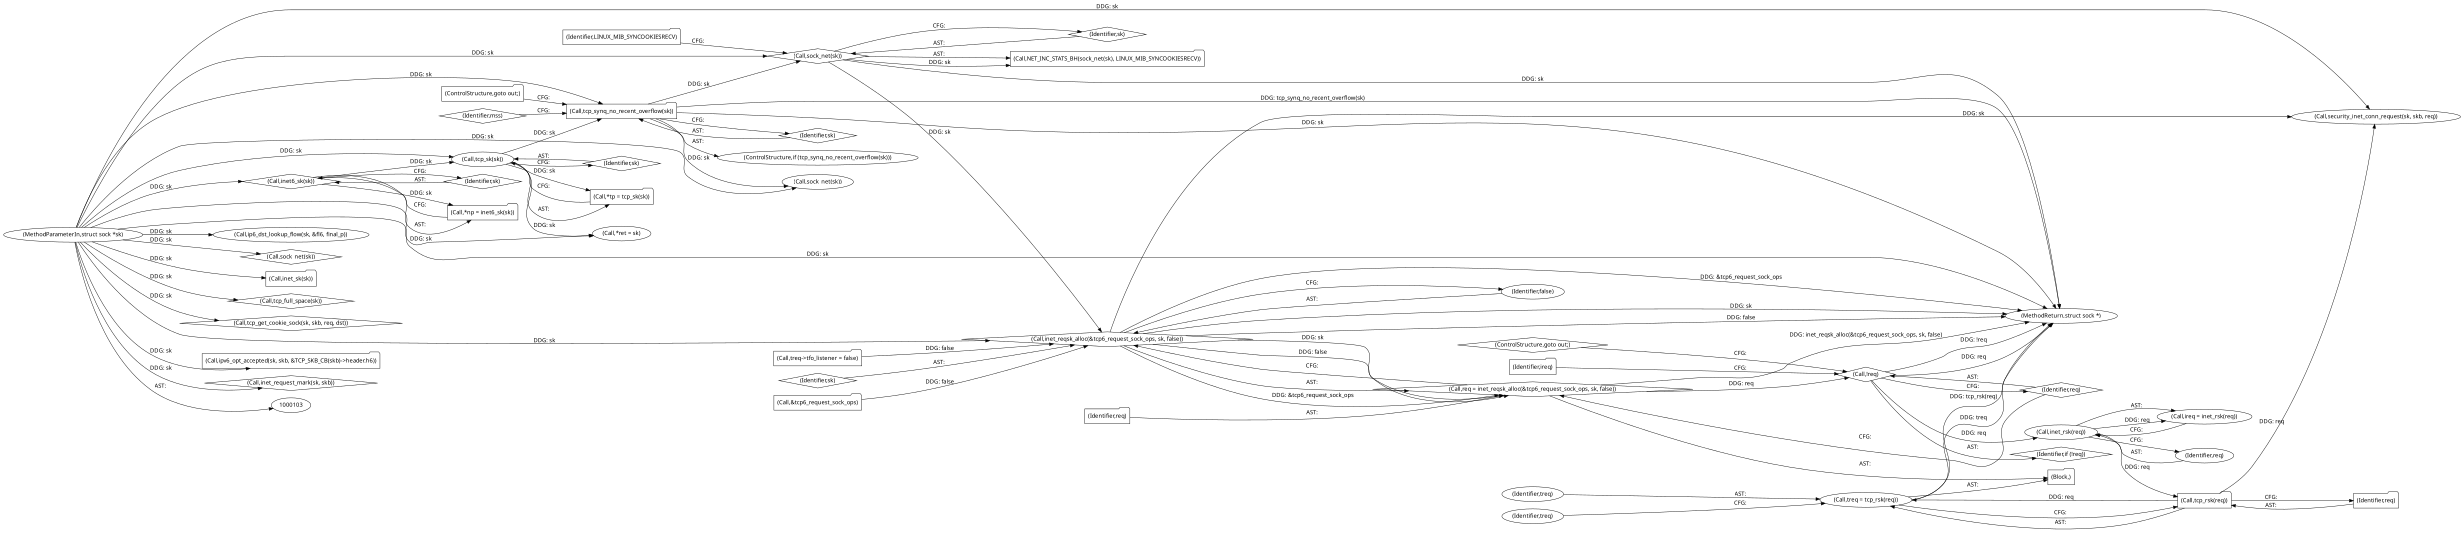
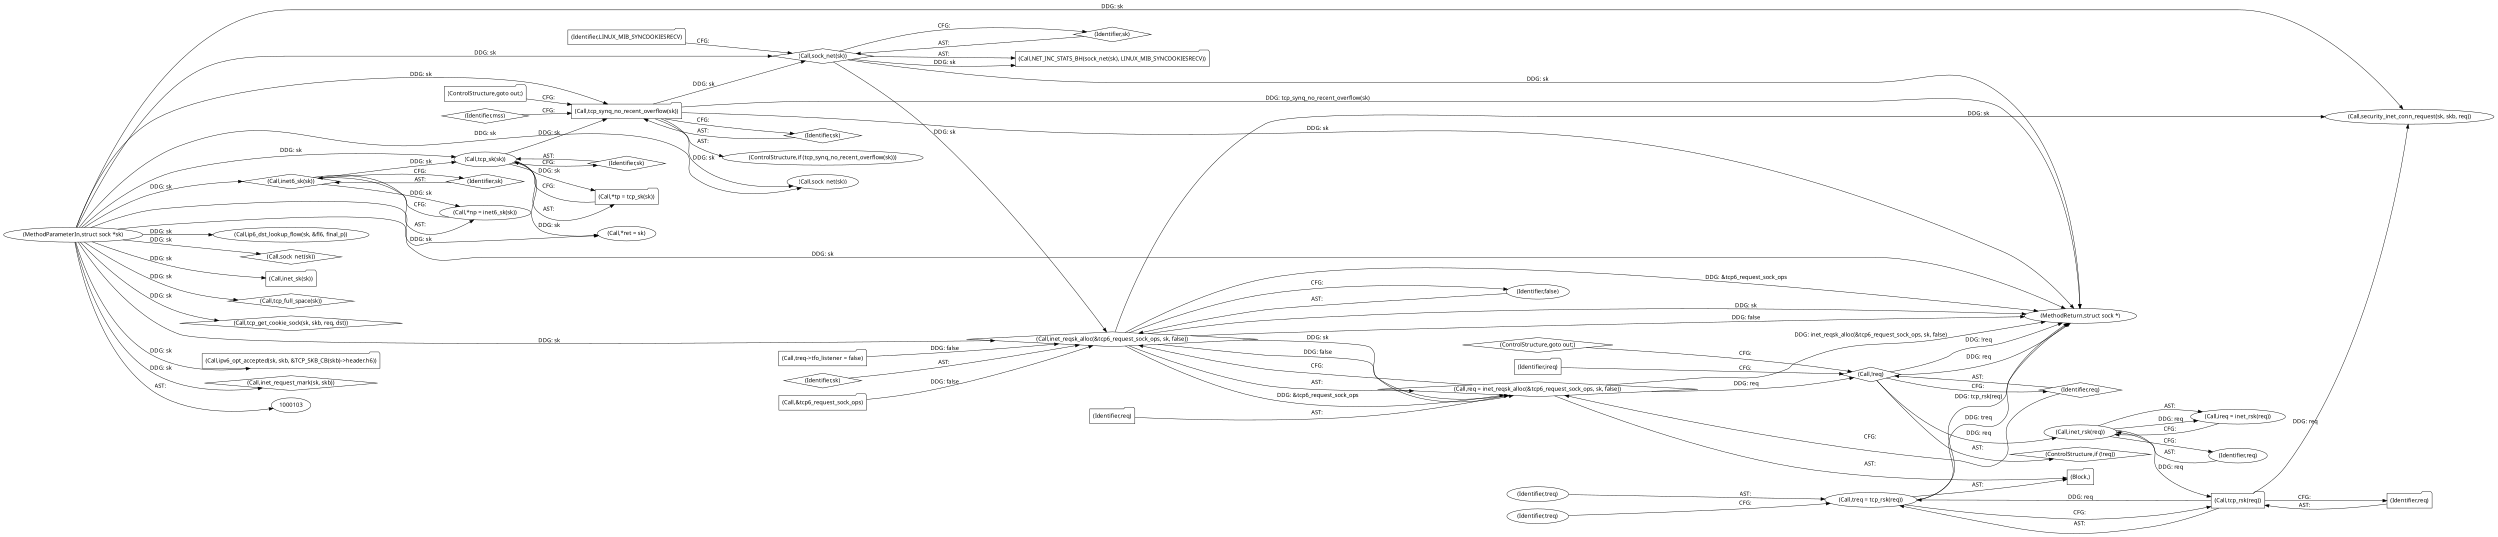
  digraph {
    fontname="Noto Sans"
    rankdir=LR
    node [fontname="Noto Sans" shape=diamond]
    edge [fontname="Noto Sans"]
    n1 [label="(Call,treq = tcp_rsk(req))" shape=ellipse]
    n2 [label="(Call,tcp_rsk(req))" shape=folder]
    n3 [label="(Block,)" shape=folder]
    n4 [label="(MethodReturn,struct sock *)" shape=ellipse]
    n5 [label="(Call,security_inet_conn_request(sk, skb, req))" shape=ellipse]
    n6 [label="(Identifier,req)" shape=folder]
    n7 [label="(Call,inet_rsk(req))" shape=ellipse]
    n8 [label="(Call,ireq = inet_rsk(req))" shape=ellipse]
    n9 [label="(Identifier,req)" shape=ellipse]
    n10 [label="(Call,!req)"]
-   n11 [label="(Identifier,if (!req))"]
+   n11 [label="(ControlStructure,if (!req))"]
    n12 [label="(Identifier,req)"]
    n13 [label="(Call,req = inet_reqsk_alloc(&tcp6_request_sock_ops, sk, false))"]
    n14 [label="(Call,inet_reqsk_alloc(&tcp6_request_sock_ops, sk, false))"]
    n15 [label="(Identifier,false)" shape=ellipse]
    n16 [label="(Call,treq->tfo_listener = false)" shape=folder]
    n17 [label="(Call,sock_net(sk))"]
    n18 [label="(Identifier,sk)"]
    n19 [label="(Call,NET_INC_STATS_BH(sock_net(sk), LINUX_MIB_SYNCOOKIESRECV))" shape=folder]
    n20 [label="(Call,tcp_synq_no_recent_overflow(sk))" shape=folder]
    n21 [label="(Identifier,sk)"]
    n22 [label="(Call,sock_net(sk))" shape=ellipse]
    n23 [label="(ControlStructure,if (tcp_synq_no_recent_overflow(sk)))" shape=ellipse]
    n24 [label="(MethodParameterIn,struct sock *sk)" shape=ellipse]
    n25 [label="(Call,tcp_sk(sk))" shape=ellipse]
    n26 [label="(Call,inet6_sk(sk))"]
    n27 [label="(Call,ip6_dst_lookup_flow(sk, &fl6, final_p))" shape=ellipse]
    n28 [label="(Call,sock_net(sk))"]
    n29 [label="(Call,inet_sk(sk))" shape=folder]
    n30 [label="(Call,tcp_full_space(sk))"]
    n31 [label="(Call,tcp_get_cookie_sock(sk, skb, req, dst))"]
    n32 [label="(Call,*ret = sk)" shape=ellipse]
    n33 [label="(Call,ipv6_opt_accepted(sk, skb, &TCP_SKB_CB(skb)->header.h6))" shape=folder]
    n34 [label="(Call,inet_request_mark(sk, skb))"]
    1000103 [shape=ellipse]
    n36 [label="(Call,*tp = tcp_sk(sk))" shape=folder]
    n37 [label="(Identifier,sk)"]
-   n38 [label="(Call,*np = inet6_sk(sk))" shape=folder]
+   n38 [label="(Call,*np = inet6_sk(sk))" shape=ellipse]
    n39 [label="(Identifier,sk)"]
    n40 [label="(Identifier,sk)"]
    n41 [label="(Call,&tcp6_request_sock_ops)" shape=folder]
    n42 [label="(Identifier,LINUX_MIB_SYNCOOKIESRECV)" shape=folder]
    n43 [label="(Identifier,ireq)" shape=folder]
    n44 [label="(ControlStructure,goto out;)"]
    n45 [label="(Identifier,treq)" shape=ellipse]
    n46 [label="(Identifier,treq)" shape=ellipse]
    n47 [label="(ControlStructure,goto out;)" shape=folder]
    n48 [label="(Identifier,req)" shape=folder]
    n49 [label="(Identifier,mss)"]
    n1 -> n2 [label="CFG: "]
    n1 -> n3 [label="AST: "]
    n1 -> n4 [label="DDG: treq"]
    n1 -> n4 [label="DDG: tcp_rsk(req)"]
    n2 -> n1 [label="AST: "]
    n2 -> n1 [label="DDG: req"]
    n2 -> n5 [label="DDG: req"]
    n2 -> n6 [label="CFG: "]
    n6 -> n2 [label="AST: "]
    n7 -> n2 [label="DDG: req"]
    n7 -> n8 [label="AST: "]
    n7 -> n8 [label="DDG: req"]
    n7 -> n9 [label="CFG: "]
    n8 -> n7 [label="CFG: "]
    n9 -> n7 [label="AST: "]
    n10 -> n4 [label="DDG: !req"]
    n10 -> n4 [label="DDG: req"]
    n10 -> n7 [label="DDG: req"]
    n10 -> n11 [label="AST: "]
    n10 -> n12 [label="CFG: "]
    n12 -> n10 [label="AST: "]
    n12 -> n13 [label="CFG: "]
    n13 -> n3 [label="AST: "]
    n13 -> n4 [label="DDG: inet_reqsk_alloc(&tcp6_request_sock_ops, sk, false)"]
    n13 -> n10 [label="DDG: req"]
    n13 -> n14 [label="CFG: "]
    n14 -> n4 [label="DDG: sk"]
    n14 -> n4 [label="DDG: false"]
    n14 -> n4 [label="DDG: &tcp6_request_sock_ops"]
    n14 -> n5 [label="DDG: sk"]
    n14 -> n13 [label="AST: "]
    n14 -> n13 [label="DDG: &tcp6_request_sock_ops"]
    n14 -> n13 [label="DDG: sk"]
    n14 -> n13 [label="DDG: false"]
    n14 -> n15 [label="CFG: "]
    n15 -> n14 [label="AST: "]
    n16 -> n14 [label="DDG: false"]
    n17 -> n4 [label="DDG: sk"]
    n17 -> n14 [label="DDG: sk"]
    n17 -> n18 [label="CFG: "]
    n17 -> n19 [label="AST: "]
    n17 -> n19 [label="DDG: sk"]
    n18 -> n17 [label="AST: "]
    n20 -> n4 [label="DDG: sk"]
    n20 -> n4 [label="DDG: tcp_synq_no_recent_overflow(sk)"]
    n20 -> n17 [label="DDG: sk"]
    n20 -> n21 [label="CFG: "]
    n20 -> n22 [label="DDG: sk"]
    n20 -> n23 [label="AST: "]
    n21 -> n20 [label="AST: "]
    n24 -> n4 [label="DDG: sk"]
    n24 -> n5 [label="DDG: sk"]
    n24 -> n14 [label="DDG: sk"]
    n24 -> n17 [label="DDG: sk"]
    n24 -> n20 [label="DDG: sk"]
    n24 -> n22 [label="DDG: sk"]
    n24 -> n25 [label="DDG: sk"]
    n24 -> n26 [label="DDG: sk"]
    n24 -> n27 [label="DDG: sk"]
    n24 -> n28 [label="DDG: sk"]
    n24 -> n29 [label="DDG: sk"]
    n24 -> n30 [label="DDG: sk"]
    n24 -> n31 [label="DDG: sk"]
    n24 -> n32 [label="DDG: sk"]
    n24 -> n33 [label="DDG: sk"]
    n24 -> n34 [label="DDG: sk"]
    n24 -> 1000103 [label="AST: "]
    n25 -> n20 [label="DDG: sk"]
    n25 -> n32 [label="DDG: sk"]
    n25 -> n36 [label="AST: "]
    n25 -> n36 [label="DDG: sk"]
    n25 -> n37 [label="CFG: "]
    n26 -> n25 [label="DDG: sk"]
    n26 -> n38 [label="AST: "]
    n26 -> n38 [label="DDG: sk"]
    n26 -> n39 [label="CFG: "]
    n36 -> n25 [label="CFG: "]
    n37 -> n25 [label="AST: "]
    n38 -> n26 [label="CFG: "]
    n39 -> n26 [label="AST: "]
    n40 -> n14 [label="AST: "]
    n41 -> n14 [label="DDG: false"]
    n42 -> n17 [label="CFG: "]
    n43 -> n10 [label="CFG: "]
    n44 -> n10 [label="CFG: "]
    n45 -> n1 [label="CFG: "]
    n46 -> n1 [label="AST: "]
    n47 -> n20 [label="CFG: "]
    n48 -> n13 [label="AST: "]
    n49 -> n20 [label="CFG: "]
  }
